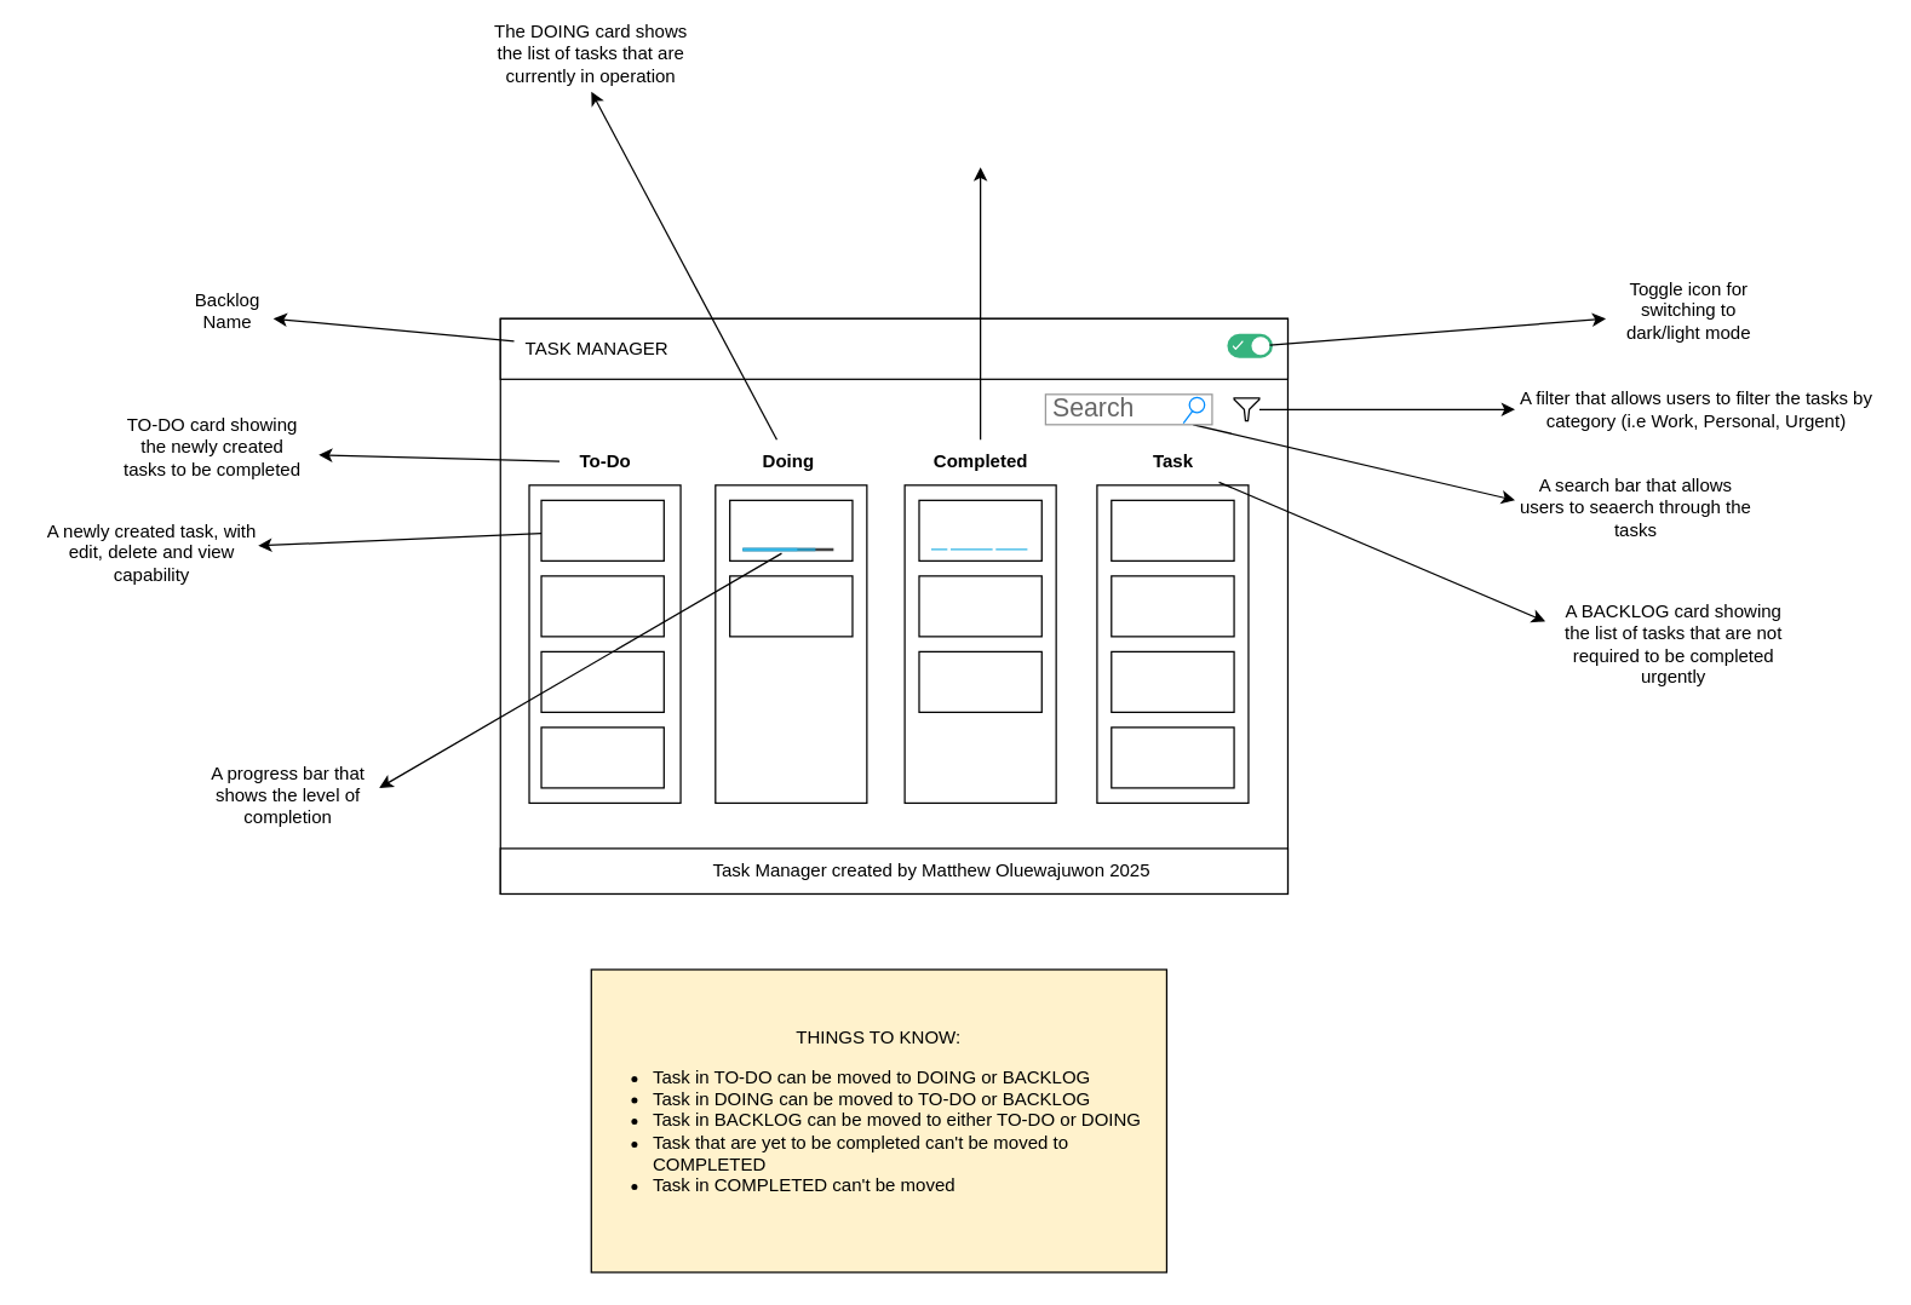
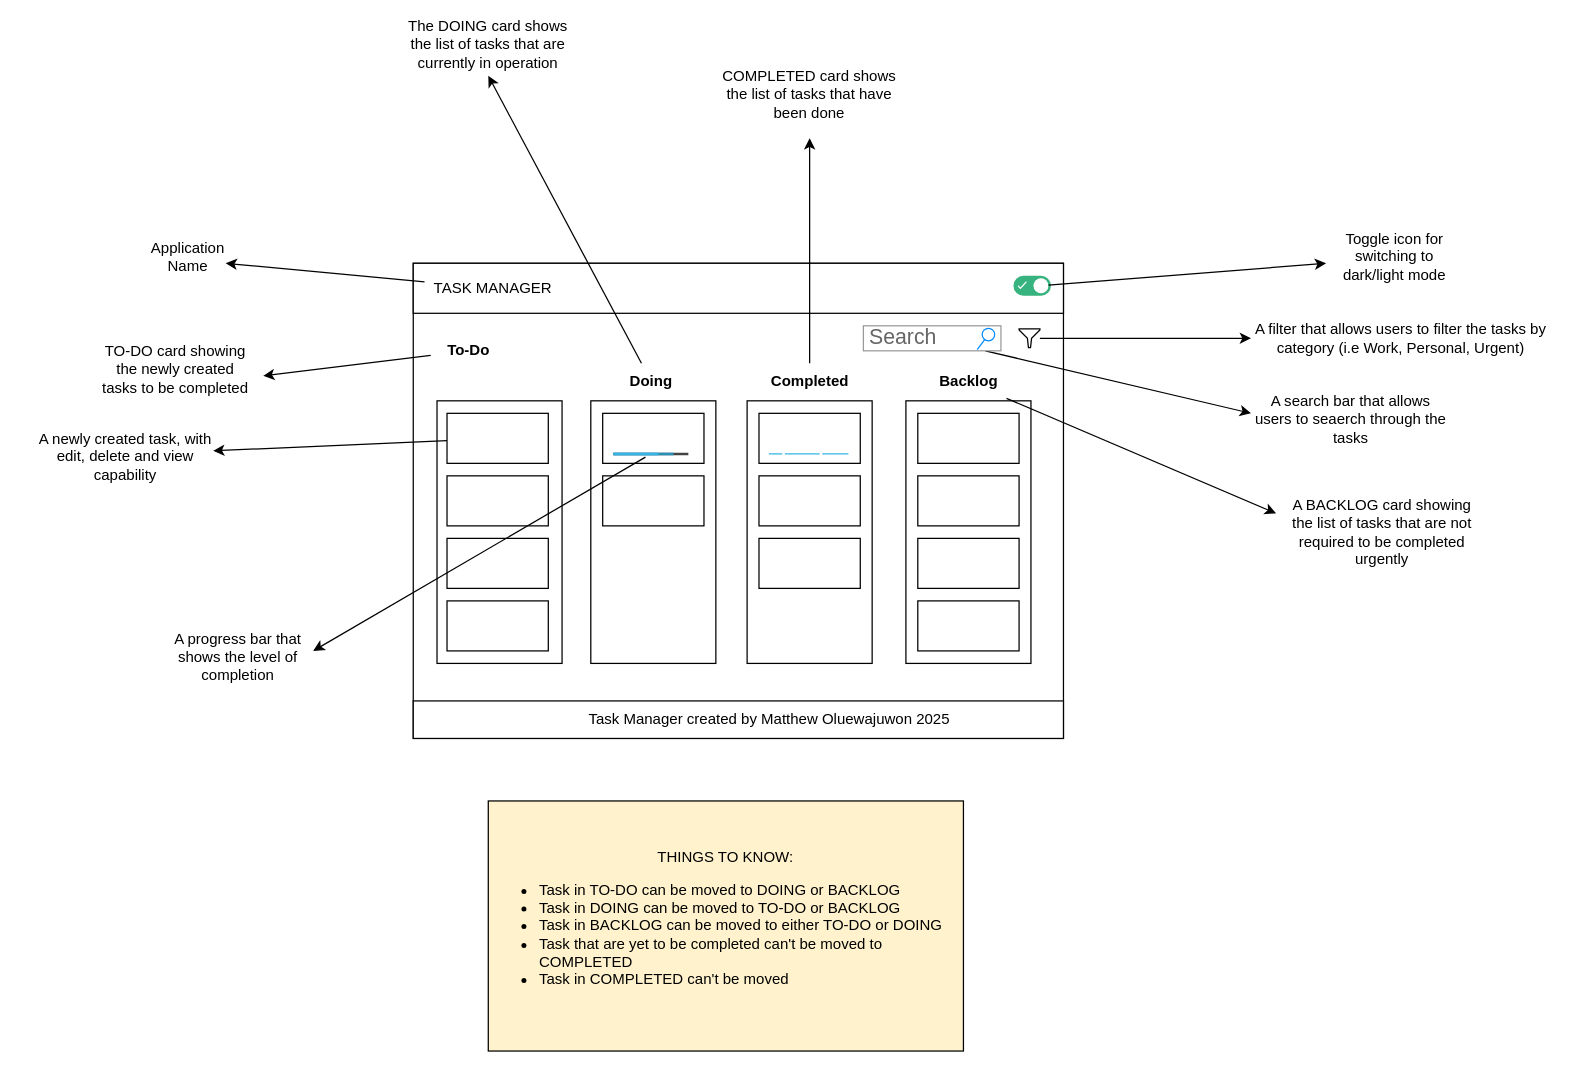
  <mxCell id="0" />
  <mxCell id="1" parent="0" />
  <mxCell id="2" value="" style="whiteSpace=wrap;html=1;" vertex="1" parent="1"><mxGeometry x="330" y="210" width="520" height="380" as="geometry" /></mxCell>
  <mxCell id="3" value="" style="whiteSpace=wrap;html=1;" vertex="1" parent="1"><mxGeometry x="330" y="210" width="520" height="40" as="geometry" /></mxCell>
  <mxCell id="4" value="" style="whiteSpace=wrap;html=1;" vertex="1" parent="1"><mxGeometry x="349" y="320" width="100" height="210" as="geometry" /></mxCell>
  <mxCell id="5" value="" style="whiteSpace=wrap;html=1;" vertex="1" parent="1"><mxGeometry x="472" y="320" width="100" height="210" as="geometry" /></mxCell>
  <mxCell id="6" value="" style="whiteSpace=wrap;html=1;" vertex="1" parent="1"><mxGeometry x="597" y="320" width="100" height="210" as="geometry" /></mxCell>
  <mxCell id="7" value="" style="whiteSpace=wrap;html=1;" vertex="1" parent="1"><mxGeometry x="724" y="320" width="100" height="210" as="geometry" /></mxCell>
  <mxCell id="8" style="edgeStyle=none;html=1;" edge="1" parent="1" source="9"><mxGeometry relative="1" as="geometry"><mxPoint x="210" y="300" as="targetPoint" /></mxGeometry></mxCell>
- <mxCell id="9" value="&lt;b&gt;To-Do&lt;/b&gt;" style="text;strokeColor=none;align=center;fillColor=none;html=1;verticalAlign=middle;whiteSpace=wrap;rounded=0;" vertex="1" parent="1"><mxGeometry x="369" y="290" width="61" height="30" as="geometry" /></mxCell>
+ <mxCell id="9" value="&lt;b&gt;To-Do&lt;/b&gt;" style="text;strokeColor=none;align=center;fillColor=none;html=1;verticalAlign=middle;whiteSpace=wrap;rounded=0;" vertex="1" parent="1"><mxGeometry x="344" y="265" width="61" height="30" as="geometry" /></mxCell>
  <mxCell id="10" style="edgeStyle=none;html=1;" edge="1" parent="1" source="11"><mxGeometry relative="1" as="geometry"><mxPoint x="390" y="60" as="targetPoint" /></mxGeometry></mxCell>
  <mxCell id="11" value="&lt;b&gt;Doing&lt;/b&gt;" style="text;strokeColor=none;align=center;fillColor=none;html=1;verticalAlign=middle;whiteSpace=wrap;rounded=0;" vertex="1" parent="1"><mxGeometry x="490" y="290" width="61" height="30" as="geometry" /></mxCell>
  <mxCell id="12" style="edgeStyle=none;html=1;" edge="1" parent="1" source="13"><mxGeometry relative="1" as="geometry"><mxPoint x="647" y="110" as="targetPoint" /></mxGeometry></mxCell>
  <mxCell id="13" value="&lt;b&gt;Completed&lt;/b&gt;" style="text;strokeColor=none;align=center;fillColor=none;html=1;verticalAlign=middle;whiteSpace=wrap;rounded=0;" vertex="1" parent="1"><mxGeometry x="616.5" y="290" width="61" height="30" as="geometry" /></mxCell>
  <mxCell id="14" style="edgeStyle=none;html=1;" edge="1" parent="1" source="15"><mxGeometry relative="1" as="geometry"><mxPoint x="1020" y="410" as="targetPoint" /></mxGeometry></mxCell>
- <mxCell id="15" value="&lt;b&gt;Task&lt;/b&gt;" style="text;strokeColor=none;align=center;fillColor=none;html=1;verticalAlign=middle;whiteSpace=wrap;rounded=0;" vertex="1" parent="1"><mxGeometry x="743.5" y="290" width="61" height="30" as="geometry" /></mxCell>
+ <mxCell id="15" value="&lt;b&gt;Backlog&lt;/b&gt;" style="text;strokeColor=none;align=center;fillColor=none;html=1;verticalAlign=middle;whiteSpace=wrap;rounded=0;" vertex="1" parent="1"><mxGeometry x="743.5" y="290" width="61" height="30" as="geometry" /></mxCell>
  <mxCell id="16" value="" style="fillColor=#36B37E;strokeColor=none;rounded=1;arcSize=50;sketch=0;hachureGap=4;pointerEvents=0;fontFamily=Architects Daughter;fontSource=https%3A%2F%2Ffonts.googleapis.com%2Fcss%3Ffamily%3DArchitects%2BDaughter;fontSize=20;" vertex="1" parent="1"><mxGeometry x="810" y="220" width="30" height="16" as="geometry" /></mxCell>
  <mxCell id="17" value="" style="html=1;shadow=0;dashed=0;shape=mxgraph.atlassian.check;strokeColor=#ffffff;sketch=1;hachureGap=4;pointerEvents=0;fontFamily=Architects Daughter;fontSource=https%3A%2F%2Ffonts.googleapis.com%2Fcss%3Ffamily%3DArchitects%2BDaughter;fontSize=20;" vertex="1" parent="16"><mxGeometry y="0.5" width="6" height="5" relative="1" as="geometry"><mxPoint x="4" y="-3" as="offset" /></mxGeometry></mxCell>
  <mxCell id="18" value="" style="shape=ellipse;strokeColor=none;fillColor=#ffffff;sketch=0;hachureGap=4;pointerEvents=0;fontFamily=Architects Daughter;fontSource=https%3A%2F%2Ffonts.googleapis.com%2Fcss%3Ffamily%3DArchitects%2BDaughter;fontSize=20;" vertex="1" parent="16"><mxGeometry x="1" y="0.5" width="12" height="12" relative="1" as="geometry"><mxPoint x="-14" y="-6" as="offset" /></mxGeometry></mxCell>
  <mxCell id="19" style="edgeStyle=none;html=1;" edge="1" parent="16" source="18"><mxGeometry relative="1" as="geometry"><mxPoint x="250" y="-10" as="targetPoint" /></mxGeometry></mxCell>
  <mxCell id="20" style="edgeStyle=none;html=1;" edge="1" parent="1" source="21"><mxGeometry relative="1" as="geometry"><mxPoint x="170" y="360" as="targetPoint" /></mxGeometry></mxCell>
  <mxCell id="21" value="" style="whiteSpace=wrap;html=1;" vertex="1" parent="1"><mxGeometry x="357" y="330" width="81" height="40" as="geometry" /></mxCell>
  <mxCell id="22" value="" style="whiteSpace=wrap;html=1;" vertex="1" parent="1"><mxGeometry x="357" y="380" width="81" height="40" as="geometry" /></mxCell>
  <mxCell id="23" value="" style="whiteSpace=wrap;html=1;" vertex="1" parent="1"><mxGeometry x="357" y="430" width="81" height="40" as="geometry" /></mxCell>
  <mxCell id="24" value="" style="whiteSpace=wrap;html=1;" vertex="1" parent="1"><mxGeometry x="357" y="480" width="81" height="40" as="geometry" /></mxCell>
  <mxCell id="25" value="" style="whiteSpace=wrap;html=1;" vertex="1" parent="1"><mxGeometry x="481.5" y="330" width="81" height="40" as="geometry" /></mxCell>
  <mxCell id="26" value="" style="whiteSpace=wrap;html=1;" vertex="1" parent="1"><mxGeometry x="481.5" y="380" width="81" height="40" as="geometry" /></mxCell>
  <mxCell id="27" value="" style="whiteSpace=wrap;html=1;" vertex="1" parent="1"><mxGeometry x="606.5" y="330" width="81" height="40" as="geometry" /></mxCell>
  <mxCell id="28" value="" style="whiteSpace=wrap;html=1;" vertex="1" parent="1"><mxGeometry x="606.5" y="380" width="81" height="40" as="geometry" /></mxCell>
  <mxCell id="29" value="" style="whiteSpace=wrap;html=1;" vertex="1" parent="1"><mxGeometry x="606.5" y="430" width="81" height="40" as="geometry" /></mxCell>
  <mxCell id="30" value="" style="whiteSpace=wrap;html=1;" vertex="1" parent="1"><mxGeometry x="733.5" y="330" width="81" height="40" as="geometry" /></mxCell>
  <mxCell id="31" value="" style="whiteSpace=wrap;html=1;" vertex="1" parent="1"><mxGeometry x="733.5" y="380" width="81" height="40" as="geometry" /></mxCell>
  <mxCell id="32" value="" style="whiteSpace=wrap;html=1;" vertex="1" parent="1"><mxGeometry x="733.5" y="430" width="81" height="40" as="geometry" /></mxCell>
  <mxCell id="33" value="" style="whiteSpace=wrap;html=1;" vertex="1" parent="1"><mxGeometry x="733.5" y="480" width="81" height="40" as="geometry" /></mxCell>
  <mxCell id="34" style="edgeStyle=none;html=1;" edge="1" parent="1" source="35"><mxGeometry relative="1" as="geometry"><mxPoint x="180" y="210" as="targetPoint" /></mxGeometry></mxCell>
  <mxCell id="35" value="TASK MANAGER" style="text;strokeColor=none;align=center;fillColor=none;html=1;verticalAlign=middle;whiteSpace=wrap;rounded=0;" vertex="1" parent="1"><mxGeometry x="339" y="220" width="110" height="20" as="geometry" /></mxCell>
- <mxCell id="36" value="Backlog Name" style="text;strokeColor=none;align=center;fillColor=none;html=1;verticalAlign=middle;whiteSpace=wrap;rounded=0;" vertex="1" parent="1"><mxGeometry x="120" y="190" width="60" height="30" as="geometry" /></mxCell>
+ <mxCell id="36" value="Application Name" style="text;strokeColor=none;align=center;fillColor=none;html=1;verticalAlign=middle;whiteSpace=wrap;rounded=0;" vertex="1" parent="1"><mxGeometry x="120" y="190" width="60" height="30" as="geometry" /></mxCell>
  <mxCell id="37" value="Toggle icon for switching to dark/light mode" style="text;strokeColor=none;align=center;fillColor=none;html=1;verticalAlign=middle;whiteSpace=wrap;rounded=0;" vertex="1" parent="1"><mxGeometry x="1060" y="190" width="110" height="30" as="geometry" /></mxCell>
  <mxCell id="38" value="TO-DO card showing the newly created tasks to be completed" style="text;strokeColor=none;align=center;fillColor=none;html=1;verticalAlign=middle;whiteSpace=wrap;rounded=0;" vertex="1" parent="1"><mxGeometry x="80" y="280" width="120" height="30" as="geometry" /></mxCell>
  <mxCell id="39" value="A newly created task, with edit, delete and view capability" style="text;strokeColor=none;align=center;fillColor=none;html=1;verticalAlign=middle;whiteSpace=wrap;rounded=0;" vertex="1" parent="1"><mxGeometry x="20" y="350" width="160" height="30" as="geometry" /></mxCell>
  <mxCell id="40" value="A BACKLOG card showing the list of tasks that are not required to be completed urgently" style="text;strokeColor=none;align=center;fillColor=none;html=1;verticalAlign=middle;whiteSpace=wrap;rounded=0;" vertex="1" parent="1"><mxGeometry x="1030" y="410" width="150" height="30" as="geometry" /></mxCell>
+ <mxCell id="41" value="COMPLETED card shows the list of tasks that have been done" style="text;strokeColor=none;align=center;fillColor=none;html=1;verticalAlign=middle;whiteSpace=wrap;rounded=0;" vertex="1" parent="1"><mxGeometry x="572" y="60" width="150" height="30" as="geometry" /></mxCell>
  <mxCell id="42" value="The DOING card shows the list of tasks that are currently in operation" style="text;strokeColor=none;align=center;fillColor=none;html=1;verticalAlign=middle;whiteSpace=wrap;rounded=0;" vertex="1" parent="1"><mxGeometry x="320" y="20" width="140" height="30" as="geometry" /></mxCell>
  <mxCell id="43" value="" style="whiteSpace=wrap;html=1;" vertex="1" parent="1"><mxGeometry x="330" y="560" width="520" height="30" as="geometry" /></mxCell>
  <mxCell id="44" value="Task Manager created by Matthew Oluewajuwon 2025" style="text;strokeColor=none;align=center;fillColor=none;html=1;verticalAlign=middle;whiteSpace=wrap;rounded=0;" vertex="1" parent="1"><mxGeometry x="450" y="567" width="330" height="15" as="geometry" /></mxCell>
  <mxCell id="45" style="edgeStyle=none;html=1;" edge="1" parent="1" source="46"><mxGeometry relative="1" as="geometry"><mxPoint x="250" y="520" as="targetPoint" /></mxGeometry></mxCell>
  <mxCell id="46" value="" style="verticalLabelPosition=bottom;verticalAlign=top;html=1;shadow=0;dashed=0;strokeWidth=1;shape=mxgraph.android.progressBar;strokeColor=#33b5e5;dx1=0.8;dx2=0.6;strokeWidth=2;" vertex="1" parent="1"><mxGeometry x="490" y="360" width="60" height="5" as="geometry" /></mxCell>
  <mxCell id="47" value="" style="verticalLabelPosition=bottom;verticalAlign=top;html=1;shadow=0;dashed=0;strokeWidth=1;shape=mxgraph.android.indeterminate_progress_bar;strokeColor=#33B5E5;pointerEvents=1" vertex="1" parent="1"><mxGeometry x="614.5" y="360" width="63.5" height="5" as="geometry" /></mxCell>
  <mxCell id="48" value="A progress bar that shows the level of completion" style="text;strokeColor=none;align=center;fillColor=none;html=1;verticalAlign=middle;whiteSpace=wrap;rounded=0;" vertex="1" parent="1"><mxGeometry x="130" y="510" width="120" height="30" as="geometry" /></mxCell>
  <mxCell id="49" style="edgeStyle=none;html=1;" edge="1" parent="1" source="50"><mxGeometry relative="1" as="geometry"><mxPoint x="1000" y="330" as="targetPoint" /></mxGeometry></mxCell>
  <mxCell id="50" value="Search" style="strokeWidth=1;shadow=0;dashed=0;align=center;html=1;shape=mxgraph.mockup.forms.searchBox;strokeColor=#999999;mainText=;strokeColor2=#008cff;fontColor=#666666;fontSize=17;align=left;spacingLeft=3;" vertex="1" parent="1"><mxGeometry x="690" y="260" width="110" height="20" as="geometry" /></mxCell>
  <mxCell id="51" value="A search bar that allows users to seaerch through the tasks" style="text;strokeColor=none;align=center;fillColor=none;html=1;verticalAlign=middle;whiteSpace=wrap;rounded=0;" vertex="1" parent="1"><mxGeometry x="1000" y="320" width="160" height="30" as="geometry" /></mxCell>
  <mxCell id="52" style="edgeStyle=none;html=1;" edge="1" parent="1" source="53"><mxGeometry relative="1" as="geometry"><mxPoint x="1000" y="270" as="targetPoint" /></mxGeometry></mxCell>
  <mxCell id="53" value="" style="sketch=0;aspect=fixed;pointerEvents=1;shadow=0;dashed=0;html=1;labelPosition=center;verticalLabelPosition=bottom;verticalAlign=top;align=center;shape=mxgraph.mscae.enterprise.filter" vertex="1" parent="1"><mxGeometry x="814.5" y="262.5" width="16.67" height="15" as="geometry" /></mxCell>
  <mxCell id="54" value="A filter that allows users to filter the tasks by category (i.e Work, Personal, Urgent)" style="text;strokeColor=none;align=center;fillColor=none;html=1;verticalAlign=middle;whiteSpace=wrap;rounded=0;" vertex="1" parent="1"><mxGeometry x="1000" y="255" width="240" height="30" as="geometry" /></mxCell>
  <mxCell id="55" value="THINGS TO KNOW:&lt;br&gt;&lt;ul&gt;&lt;li style=&quot;text-align: left;&quot;&gt;Task in TO-DO can be moved to DOING or BACKLOG&lt;/li&gt;&lt;li style=&quot;text-align: left;&quot;&gt;Task in DOING can be moved to TO-DO or BACKLOG&lt;/li&gt;&lt;li style=&quot;text-align: left;&quot;&gt;Task in BACKLOG can be moved to either TO-DO or DOING&lt;/li&gt;&lt;li style=&quot;text-align: left;&quot;&gt;Task that are yet to be completed can't be moved to COMPLETED&lt;/li&gt;&lt;li style=&quot;text-align: left;&quot;&gt;Task in COMPLETED can't be moved&lt;/li&gt;&lt;/ul&gt;" style="whiteSpace=wrap;html=1;fillColor=#fff2cc;" vertex="1" parent="1"><mxGeometry x="390" y="640" width="380" height="200" as="geometry" /></mxCell>
